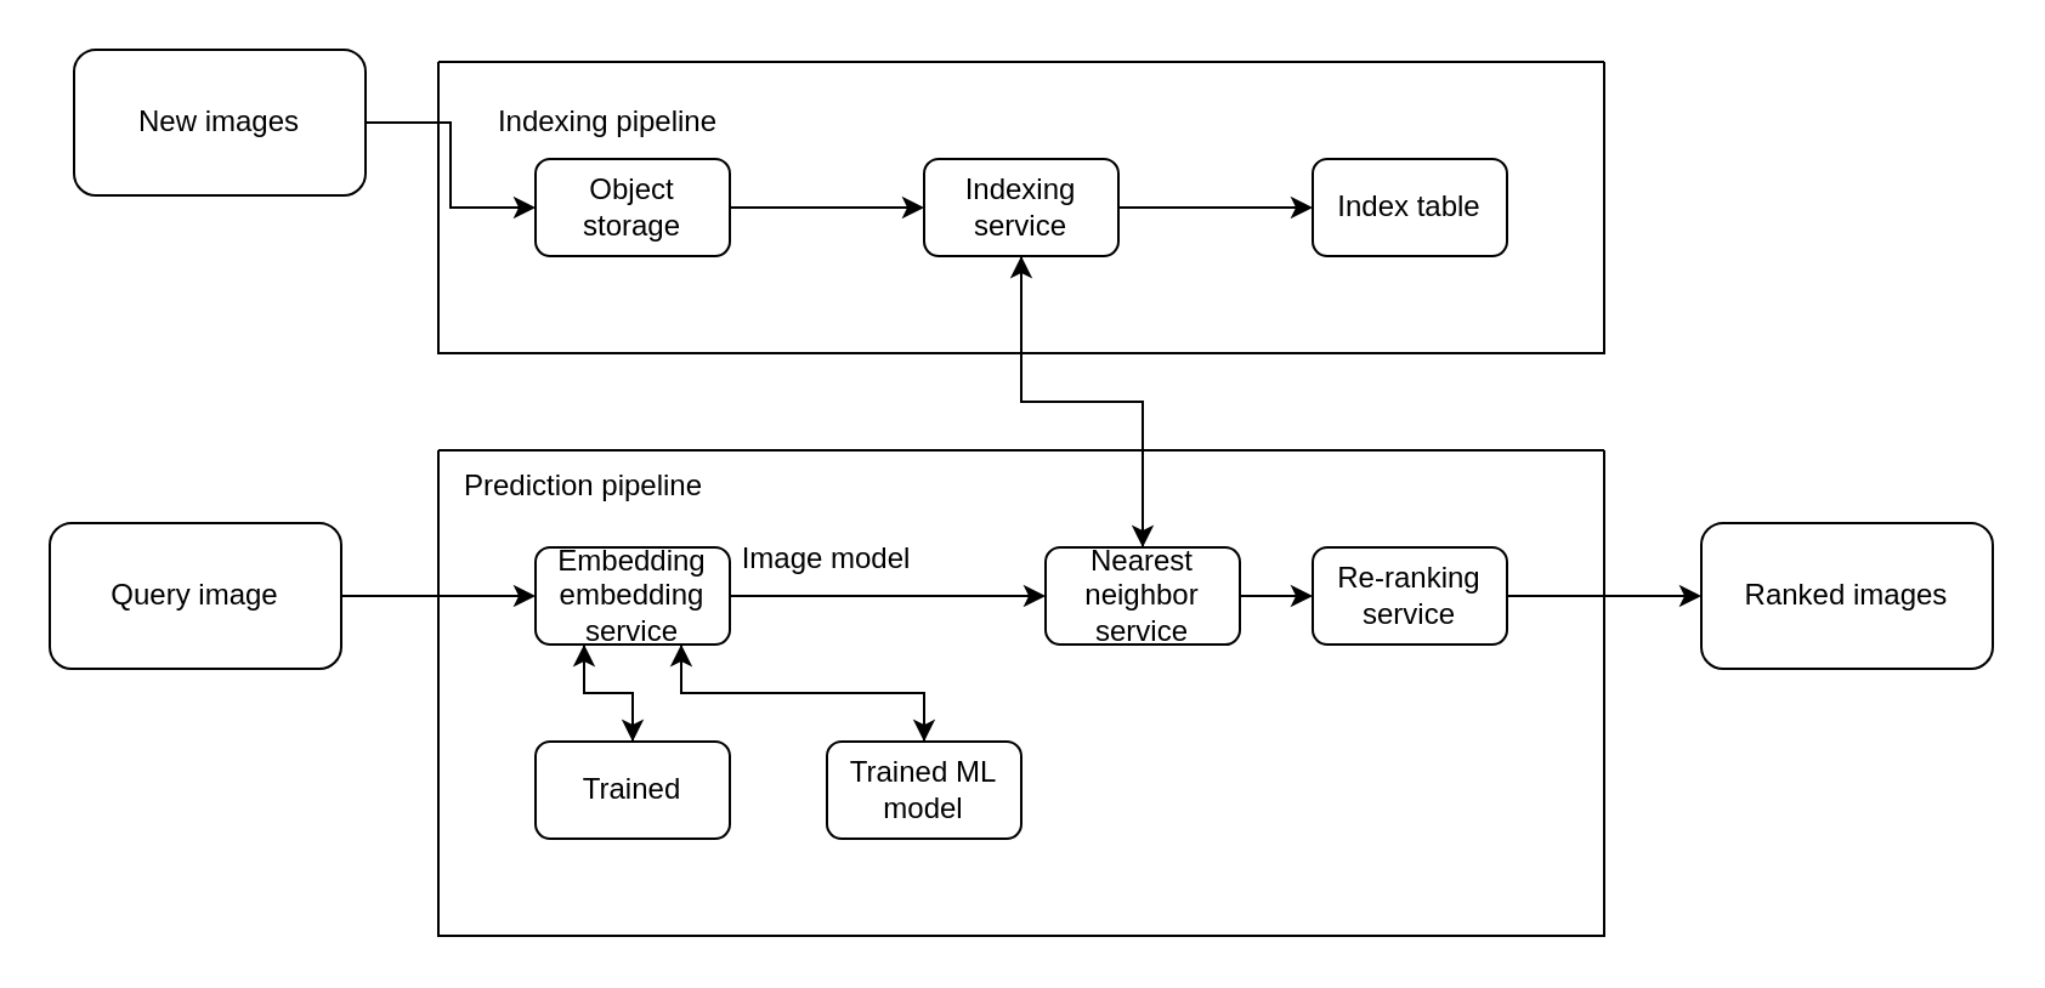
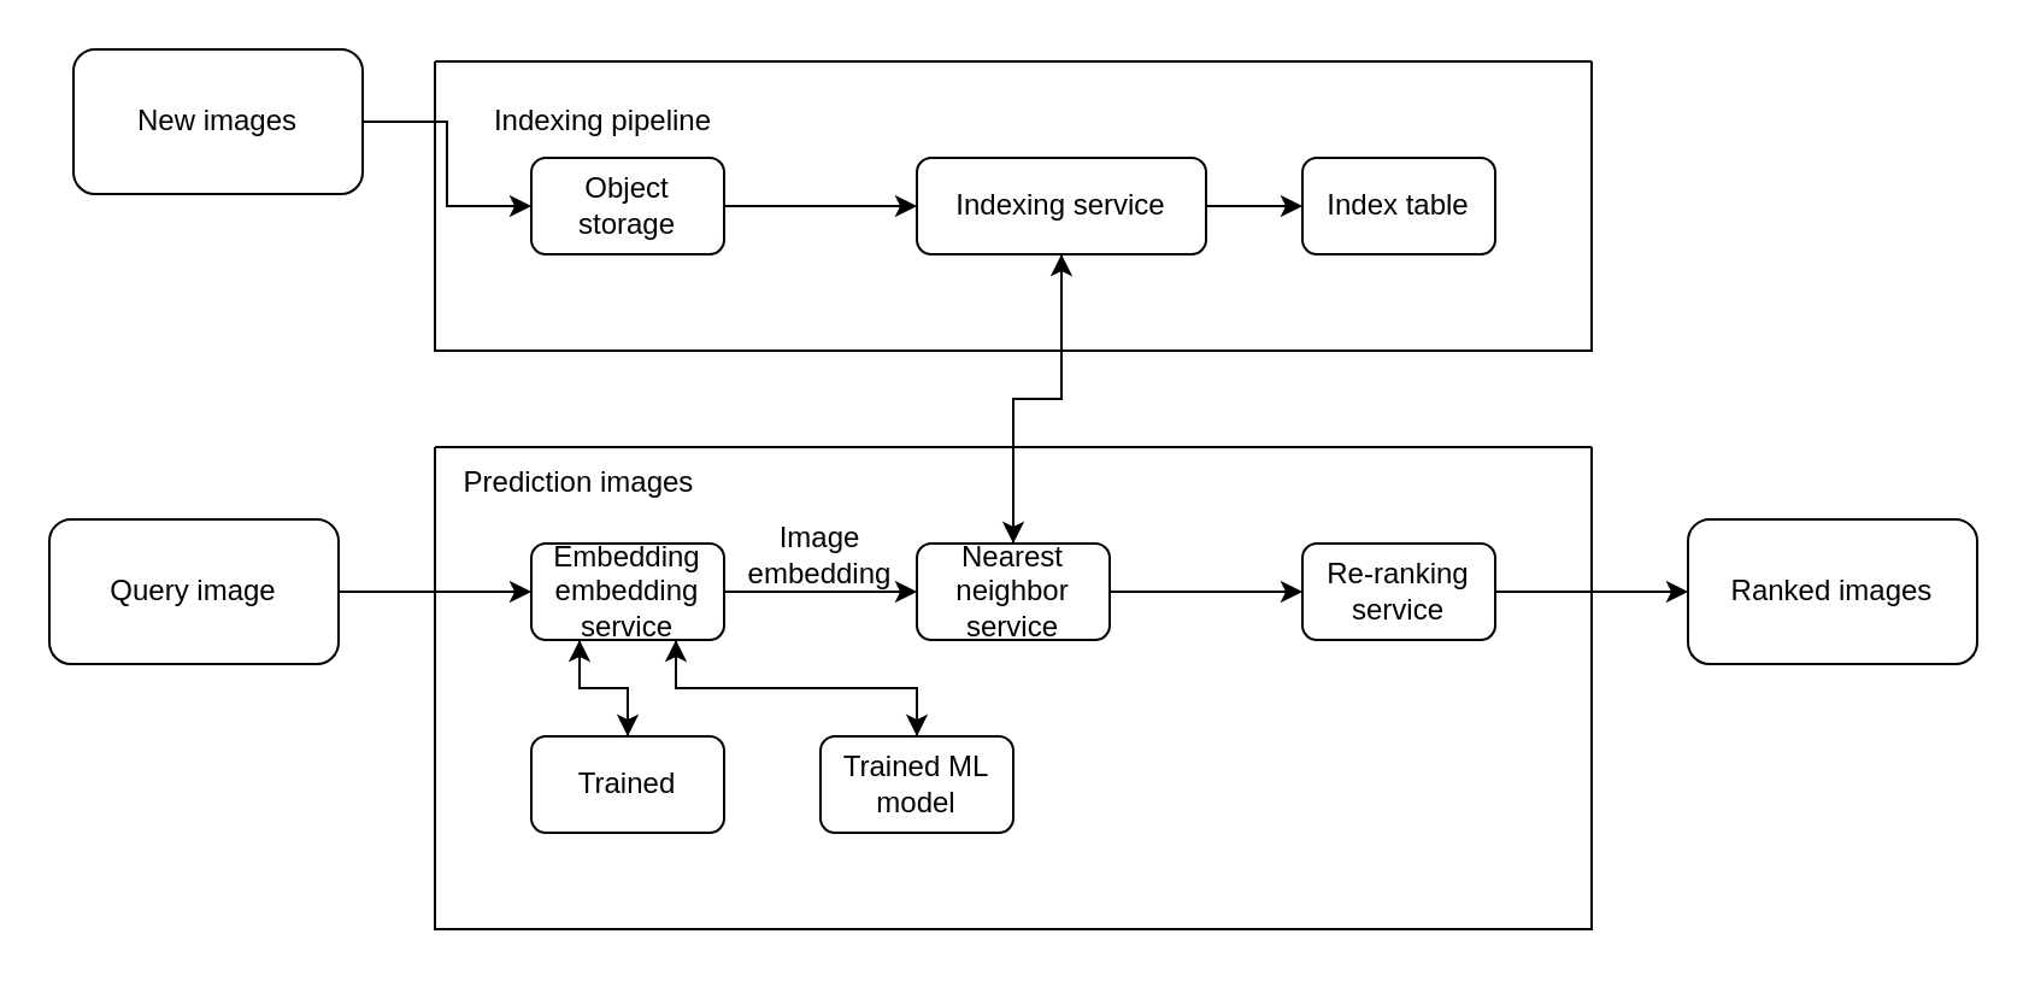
  <mxCell id="0" />
  <mxCell id="1" parent="0" />
  <mxCell id="2" value="" style="swimlane;startSize=0;" vertex="1" parent="1"><mxGeometry x="180" y="25" width="480" height="120" as="geometry" /></mxCell>
  <mxCell id="3" value="Index table" style="rounded=1;whiteSpace=wrap;html=1;" vertex="1" parent="2"><mxGeometry x="360" y="40" width="80" height="40" as="geometry" /></mxCell>
  <mxCell id="4" style="edgeStyle=orthogonalEdgeStyle;rounded=0;orthogonalLoop=1;jettySize=auto;html=1;exitX=1;exitY=0.5;exitDx=0;exitDy=0;entryX=0;entryY=0.5;entryDx=0;entryDy=0;" edge="1" parent="2" source="5" target="7"><mxGeometry relative="1" as="geometry" /></mxCell>
  <mxCell id="5" value="Object storage" style="rounded=1;whiteSpace=wrap;html=1;" vertex="1" parent="2"><mxGeometry x="40" y="40" width="80" height="40" as="geometry" /></mxCell>
  <mxCell id="6" style="edgeStyle=orthogonalEdgeStyle;rounded=0;orthogonalLoop=1;jettySize=auto;html=1;exitX=1;exitY=0.5;exitDx=0;exitDy=0;entryX=0;entryY=0.5;entryDx=0;entryDy=0;" edge="1" parent="2" source="7" target="3"><mxGeometry relative="1" as="geometry" /></mxCell>
- <mxCell id="7" value="Indexing service" style="rounded=1;whiteSpace=wrap;html=1;" vertex="1" parent="2"><mxGeometry x="200" y="40" width="80" height="40" as="geometry" /></mxCell>
+ <mxCell id="7" value="Indexing service" style="rounded=1;whiteSpace=wrap;html=1;" vertex="1" parent="2"><mxGeometry x="200" y="40" width="120" height="40" as="geometry" /></mxCell>
  <mxCell id="8" value="" style="swimlane;startSize=0;" vertex="1" parent="1"><mxGeometry x="180" y="185" width="480" height="200" as="geometry" /></mxCell>
  <mxCell id="9" style="edgeStyle=orthogonalEdgeStyle;rounded=0;orthogonalLoop=1;jettySize=auto;html=1;exitX=1;exitY=0.5;exitDx=0;exitDy=0;entryX=0;entryY=0.5;entryDx=0;entryDy=0;" edge="1" parent="8" source="12" target="14"><mxGeometry relative="1" as="geometry" /></mxCell>
  <mxCell id="10" style="edgeStyle=orthogonalEdgeStyle;rounded=0;orthogonalLoop=1;jettySize=auto;html=1;exitX=0.25;exitY=1;exitDx=0;exitDy=0;entryX=0.5;entryY=0;entryDx=0;entryDy=0;" edge="1" parent="8" source="12" target="17"><mxGeometry relative="1" as="geometry" /></mxCell>
  <mxCell id="11" style="edgeStyle=orthogonalEdgeStyle;rounded=0;orthogonalLoop=1;jettySize=auto;html=1;exitX=0.75;exitY=1;exitDx=0;exitDy=0;entryX=0.5;entryY=0;entryDx=0;entryDy=0;" edge="1" parent="8" source="12" target="19"><mxGeometry relative="1" as="geometry" /></mxCell>
  <mxCell id="12" value="Embedding embedding service" style="rounded=1;whiteSpace=wrap;html=1;" vertex="1" parent="8"><mxGeometry x="40" y="40" width="80" height="40" as="geometry" /></mxCell>
  <mxCell id="13" style="edgeStyle=orthogonalEdgeStyle;rounded=0;orthogonalLoop=1;jettySize=auto;html=1;exitX=1;exitY=0.5;exitDx=0;exitDy=0;entryX=0;entryY=0.5;entryDx=0;entryDy=0;" edge="1" parent="8" source="14" target="15"><mxGeometry relative="1" as="geometry" /></mxCell>
- <mxCell id="14" value="Nearest neighbor service" style="rounded=1;whiteSpace=wrap;html=1;" vertex="1" parent="8"><mxGeometry x="250" y="40" width="80" height="40" as="geometry" /></mxCell>
+ <mxCell id="14" value="Nearest neighbor service" style="rounded=1;whiteSpace=wrap;html=1;" vertex="1" parent="8"><mxGeometry x="200" y="40" width="80" height="40" as="geometry" /></mxCell>
  <mxCell id="15" value="Re-ranking service" style="rounded=1;whiteSpace=wrap;html=1;" vertex="1" parent="8"><mxGeometry x="360" y="40" width="80" height="40" as="geometry" /></mxCell>
  <mxCell id="16" style="edgeStyle=orthogonalEdgeStyle;rounded=0;orthogonalLoop=1;jettySize=auto;html=1;exitX=0.5;exitY=0;exitDx=0;exitDy=0;entryX=0.25;entryY=1;entryDx=0;entryDy=0;" edge="1" parent="8" source="17" target="12"><mxGeometry relative="1" as="geometry" /></mxCell>
  <mxCell id="17" value="Trained" style="rounded=1;whiteSpace=wrap;html=1;" vertex="1" parent="8"><mxGeometry x="40" y="120" width="80" height="40" as="geometry" /></mxCell>
  <mxCell id="18" style="edgeStyle=orthogonalEdgeStyle;rounded=0;orthogonalLoop=1;jettySize=auto;html=1;exitX=0.5;exitY=0;exitDx=0;exitDy=0;entryX=0.75;entryY=1;entryDx=0;entryDy=0;" edge="1" parent="8" source="19" target="12"><mxGeometry relative="1" as="geometry" /></mxCell>
  <mxCell id="19" value="Trained ML model" style="rounded=1;whiteSpace=wrap;html=1;" vertex="1" parent="8"><mxGeometry x="160" y="120" width="80" height="40" as="geometry" /></mxCell>
- <mxCell id="20" value="Prediction pipeline" style="text;html=1;strokeColor=none;fillColor=none;align=center;verticalAlign=middle;whiteSpace=wrap;rounded=0;" vertex="1" parent="8"><mxGeometry width="120" height="30" as="geometry" /></mxCell>
- <mxCell id="21" value="Image model" style="text;html=1;strokeColor=none;fillColor=none;align=center;verticalAlign=middle;whiteSpace=wrap;rounded=0;" vertex="1" parent="8"><mxGeometry x="120" y="30" width="80" height="30" as="geometry" /></mxCell>
+ <mxCell id="20" value="Prediction images" style="text;html=1;strokeColor=none;fillColor=none;align=center;verticalAlign=middle;whiteSpace=wrap;rounded=0;" vertex="1" parent="8"><mxGeometry width="120" height="30" as="geometry" /></mxCell>
+ <mxCell id="21" value="Image embedding" style="text;html=1;strokeColor=none;fillColor=none;align=center;verticalAlign=middle;whiteSpace=wrap;rounded=0;" vertex="1" parent="8"><mxGeometry x="120" y="30" width="80" height="30" as="geometry" /></mxCell>
  <mxCell id="22" style="edgeStyle=orthogonalEdgeStyle;rounded=0;orthogonalLoop=1;jettySize=auto;html=1;exitX=0.5;exitY=1;exitDx=0;exitDy=0;entryX=0.5;entryY=0;entryDx=0;entryDy=0;" edge="1" parent="1" source="7" target="14"><mxGeometry relative="1" as="geometry" /></mxCell>
  <mxCell id="23" style="edgeStyle=orthogonalEdgeStyle;rounded=0;orthogonalLoop=1;jettySize=auto;html=1;exitX=0.5;exitY=0;exitDx=0;exitDy=0;entryX=0.5;entryY=1;entryDx=0;entryDy=0;" edge="1" parent="1" source="14" target="7"><mxGeometry relative="1" as="geometry" /></mxCell>
  <mxCell id="24" value="Indexing pipeline" style="text;html=1;strokeColor=none;fillColor=none;align=center;verticalAlign=middle;whiteSpace=wrap;rounded=0;" vertex="1" parent="1"><mxGeometry x="190" y="35" width="120" height="30" as="geometry" /></mxCell>
  <mxCell id="25" style="edgeStyle=orthogonalEdgeStyle;rounded=0;orthogonalLoop=1;jettySize=auto;html=1;exitX=1;exitY=0.5;exitDx=0;exitDy=0;entryX=0;entryY=0.5;entryDx=0;entryDy=0;" edge="1" parent="1" source="26" target="5"><mxGeometry relative="1" as="geometry" /></mxCell>
  <mxCell id="26" value="New images" style="rounded=1;whiteSpace=wrap;html=1;" vertex="1" parent="1"><mxGeometry x="30" y="20" width="120" height="60" as="geometry" /></mxCell>
  <mxCell id="27" style="edgeStyle=orthogonalEdgeStyle;rounded=0;orthogonalLoop=1;jettySize=auto;html=1;exitX=1;exitY=0.5;exitDx=0;exitDy=0;entryX=0;entryY=0.5;entryDx=0;entryDy=0;" edge="1" parent="1" source="28" target="12"><mxGeometry relative="1" as="geometry" /></mxCell>
  <mxCell id="28" value="Query image" style="rounded=1;whiteSpace=wrap;html=1;" vertex="1" parent="1"><mxGeometry x="20" y="215" width="120" height="60" as="geometry" /></mxCell>
  <mxCell id="29" value="Ranked images" style="rounded=1;whiteSpace=wrap;html=1;" vertex="1" parent="1"><mxGeometry x="700" y="215" width="120" height="60" as="geometry" /></mxCell>
  <mxCell id="30" style="edgeStyle=orthogonalEdgeStyle;rounded=0;orthogonalLoop=1;jettySize=auto;html=1;exitX=1;exitY=0.5;exitDx=0;exitDy=0;entryX=0;entryY=0.5;entryDx=0;entryDy=0;" edge="1" parent="1" source="15" target="29"><mxGeometry relative="1" as="geometry" /></mxCell>
